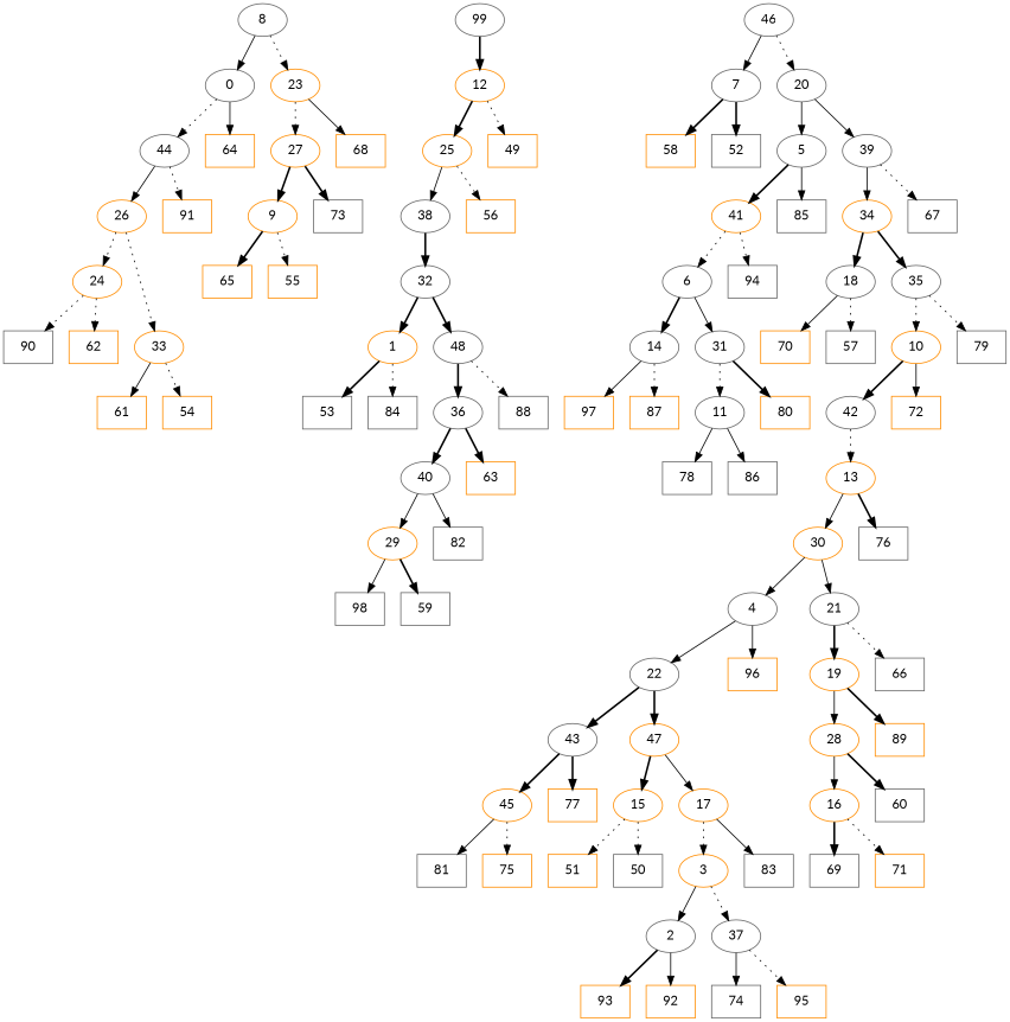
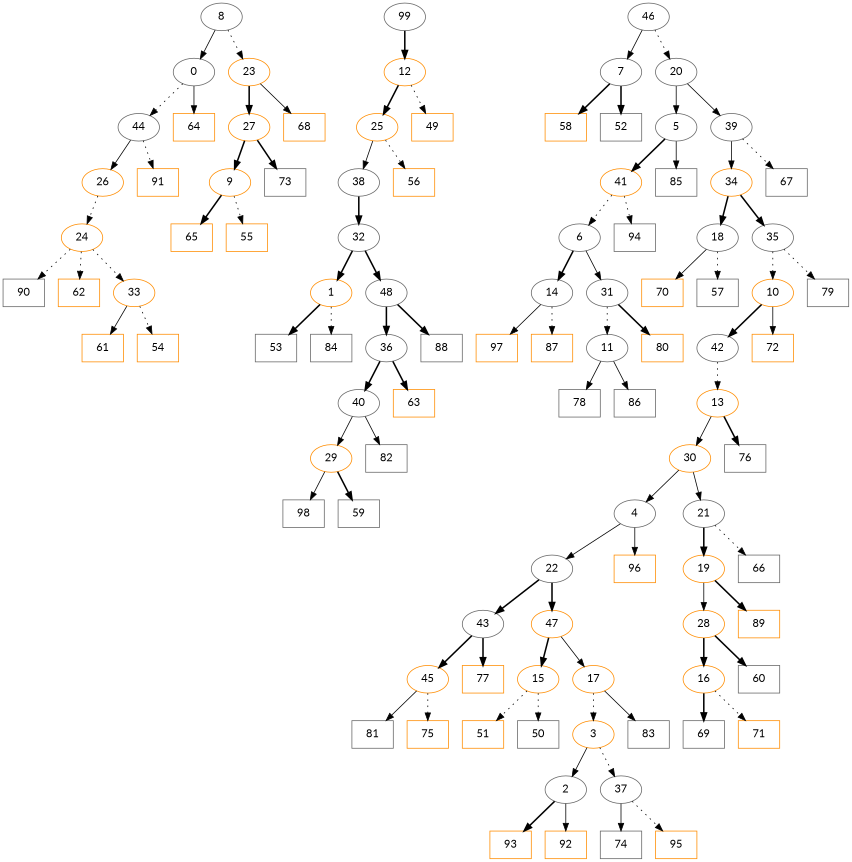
  digraph {
    fontname=Lato
    node [color=gray40 fontname=Lato]
    edge [fontname=Lato style=bold]
    n1 [label=0]
    n2 [label=44]
    n3 [color=darkorange label=64 shape=box]
    n4 [color=darkorange label=26]
    n5 [color=darkorange label=91 shape=box]
    n6 [color=darkorange label=1]
    n7 [label=53 shape=box]
    n8 [label=84 shape=box]
    n9 [label=2]
    n10 [color=darkorange label=93 shape=box]
    n11 [color=darkorange label=92 shape=box]
    n12 [color=darkorange label=3]
    n13 [label=37]
    n14 [label=74 shape=box]
    n15 [color=darkorange label=95 shape=box]
    n16 [label=4]
    n17 [label=22]
    n18 [color=darkorange label=96 shape=box]
    n19 [label=43]
    n20 [color=darkorange label=47]
    n21 [label=5]
    n22 [color=darkorange label=41]
    n23 [label=85 shape=box]
    n24 [label=6]
    n25 [label=94 shape=box]
    n26 [label=14]
    n27 [label=31]
    n28 [color=darkorange label=97 shape=box]
    n29 [color=darkorange label=87 shape=box]
    n30 [label=11]
    n31 [color=darkorange label=80 shape=box]
    n32 [label=7]
    n33 [color=darkorange label=58 shape=box]
    n34 [label=52 shape=box]
    n35 [label=8]
    n36 [color=darkorange label=23]
    n37 [color=darkorange label=27]
    n38 [color=darkorange label=68 shape=box]
    n39 [color=darkorange label=9]
    n40 [color=darkorange label=65 shape=box]
    n41 [color=darkorange label=55 shape=box]
    n42 [color=darkorange label=10]
    n43 [label=42]
    n44 [color=darkorange label=72 shape=box]
    n45 [color=darkorange label=13]
    n46 [label=78 shape=box]
    n47 [label=86 shape=box]
    n48 [color=darkorange label=12]
    n49 [color=darkorange label=25]
    n50 [color=darkorange label=49 shape=box]
    n51 [label=38]
    n52 [color=darkorange label=56 shape=box]
    n53 [color=darkorange label=30]
    n54 [label=76 shape=box]
    n55 [label=21]
    n56 [color=darkorange label=15]
    n57 [color=darkorange label=51 shape=box]
    n58 [label=50 shape=box]
    n59 [color=darkorange label=16]
    n60 [label=69 shape=box]
    n61 [color=darkorange label=71 shape=box]
    n62 [color=darkorange label=17]
    n63 [label=83 shape=box]
    n64 [label=18]
    n65 [color=darkorange label=70 shape=box]
    n66 [label=57 shape=box]
    n67 [color=darkorange label=19]
    n68 [color=darkorange label=28]
    n69 [color=darkorange label=89 shape=box]
    n70 [label=60 shape=box]
    n71 [label=20]
    n72 [label=39]
    n73 [color=darkorange label=34]
    n74 [label=67 shape=box]
    n75 [label=66 shape=box]
    n76 [color=darkorange label=45]
    n77 [color=darkorange label=77 shape=box]
    n78 [label=73 shape=box]
    n79 [color=darkorange label=24]
    n80 [label=90 shape=box]
    n81 [color=darkorange label=62 shape=box]
    n82 [label=32]
    n83 [color=darkorange label=33]
    n84 [color=darkorange label=61 shape=box]
    n85 [color=darkorange label=54 shape=box]
    n86 [color=darkorange label=29]
    n87 [label=98 shape=box]
    n88 [label=59 shape=box]
    n89 [label=48]
    n90 [label=36]
    n91 [label=88 shape=box]
    n92 [label=35]
    n93 [label=79 shape=box]
    n94 [label=40]
    n95 [color=darkorange label=63 shape=box]
    n96 [label=82 shape=box]
    n97 [label=46]
    n98 [label=81 shape=box]
    n99 [color=darkorange label=75 shape=box]
    n100 [label=99]
    n1 -> n2 [style=dotted]
    n1 -> n3 [style=solid]
    n2 -> n4 [style=solid]
    n2 -> n5 [style=dotted]
    n4 -> n79 [style=dotted]
-   n4 -> n83 [style=dotted]
+   n79 -> n83 [style=dotted]
    n6 -> n7
    n6 -> n8 [style=dotted]
    n9 -> n10
    n9 -> n11 [style=solid]
    n12 -> n9 [style=solid]
    n12 -> n13 [style=dotted]
    n13 -> n14 [style=solid]
    n13 -> n15 [style=dotted]
    n16 -> n17 [style=solid]
    n16 -> n18 [style=solid]
    n17 -> n19
    n17 -> n20
    n19 -> n76
    n19 -> n77
    n20 -> n56
    n20 -> n62 [style=solid]
    n21 -> n22
    n21 -> n23 [style=solid]
    n22 -> n24 [style=dotted]
    n22 -> n25 [style=dotted]
    n24 -> n26
    n24 -> n27 [style=solid]
    n26 -> n28 [style=solid]
    n26 -> n29 [style=dotted]
    n27 -> n30 [style=dotted]
    n27 -> n31
    n30 -> n46 [style=solid]
    n30 -> n47 [style=solid]
    n32 -> n33
    n32 -> n34
    n35 -> n1 [style=solid]
    n35 -> n36 [style=dotted]
-   n36 -> n37 [style=dotted]
+   n36 -> n37
    n36 -> n38 [style=solid]
    n37 -> n39
    n37 -> n78
    n39 -> n40
    n39 -> n41 [style=dotted]
    n42 -> n43
    n42 -> n44 [style=solid]
    n43 -> n45 [style=dotted]
    n45 -> n53 [style=solid]
    n45 -> n54
    n48 -> n49
    n48 -> n50 [style=dotted]
    n49 -> n51 [style=solid]
    n49 -> n52 [style=dotted]
    n51 -> n82
    n53 -> n16 [style=solid]
    n53 -> n55 [style=solid]
    n55 -> n67
    n55 -> n75 [style=dotted]
    n56 -> n57 [style=dotted]
    n56 -> n58 [style=dotted]
    n59 -> n60
    n59 -> n61 [style=dotted]
    n62 -> n12 [style=dotted]
    n62 -> n63 [style=solid]
    n64 -> n65 [style=solid]
    n64 -> n66 [style=dotted]
    n67 -> n68 [style=solid]
    n67 -> n69
-   n68 -> n59 [style=solid]
+   n68 -> n59
    n68 -> n70
    n71 -> n21 [style=solid]
    n71 -> n72 [style=solid]
    n72 -> n73 [style=solid]
    n72 -> n74 [style=dotted]
    n73 -> n64
    n73 -> n92
    n76 -> n98 [style=solid]
    n76 -> n99 [style=dotted]
    n79 -> n80 [style=dotted]
    n79 -> n81 [style=dotted]
    n82 -> n6
    n82 -> n89
    n83 -> n84 [style=solid]
    n83 -> n85 [style=dotted]
    n86 -> n87 [style=solid]
    n86 -> n88
    n89 -> n90
-   n89 -> n91 [style=dotted]
+   n89 -> n91
    n90 -> n94
    n90 -> n95
    n92 -> n42 [style=dotted]
    n92 -> n93 [style=dotted]
    n94 -> n86 [style=solid]
    n94 -> n96 [style=solid]
    n97 -> n32 [style=solid]
    n97 -> n71 [style=dotted]
    n100 -> n48
  }
